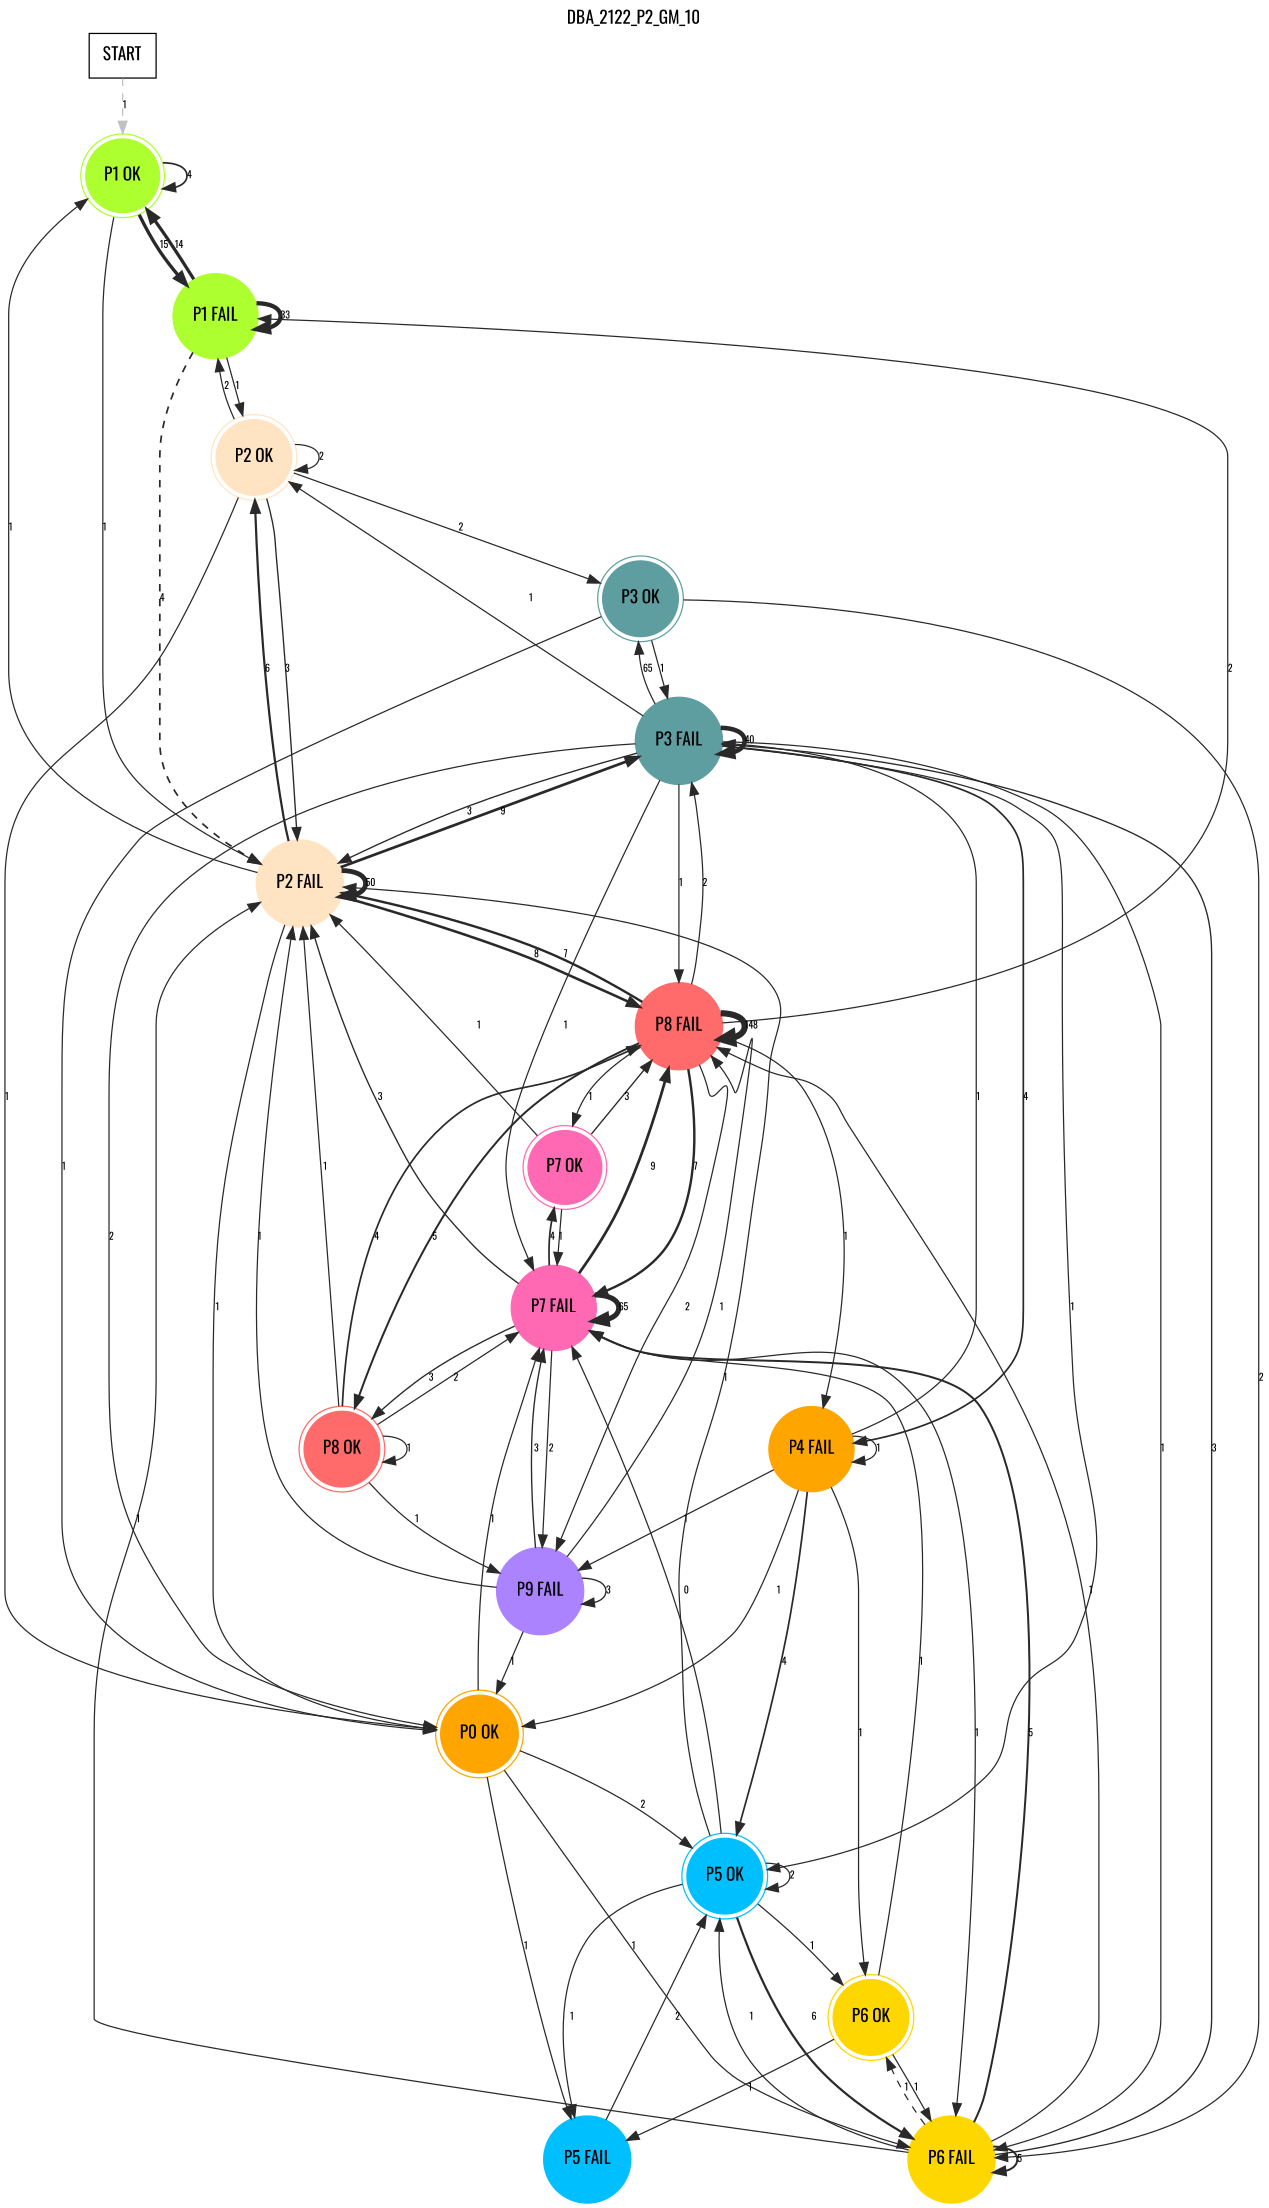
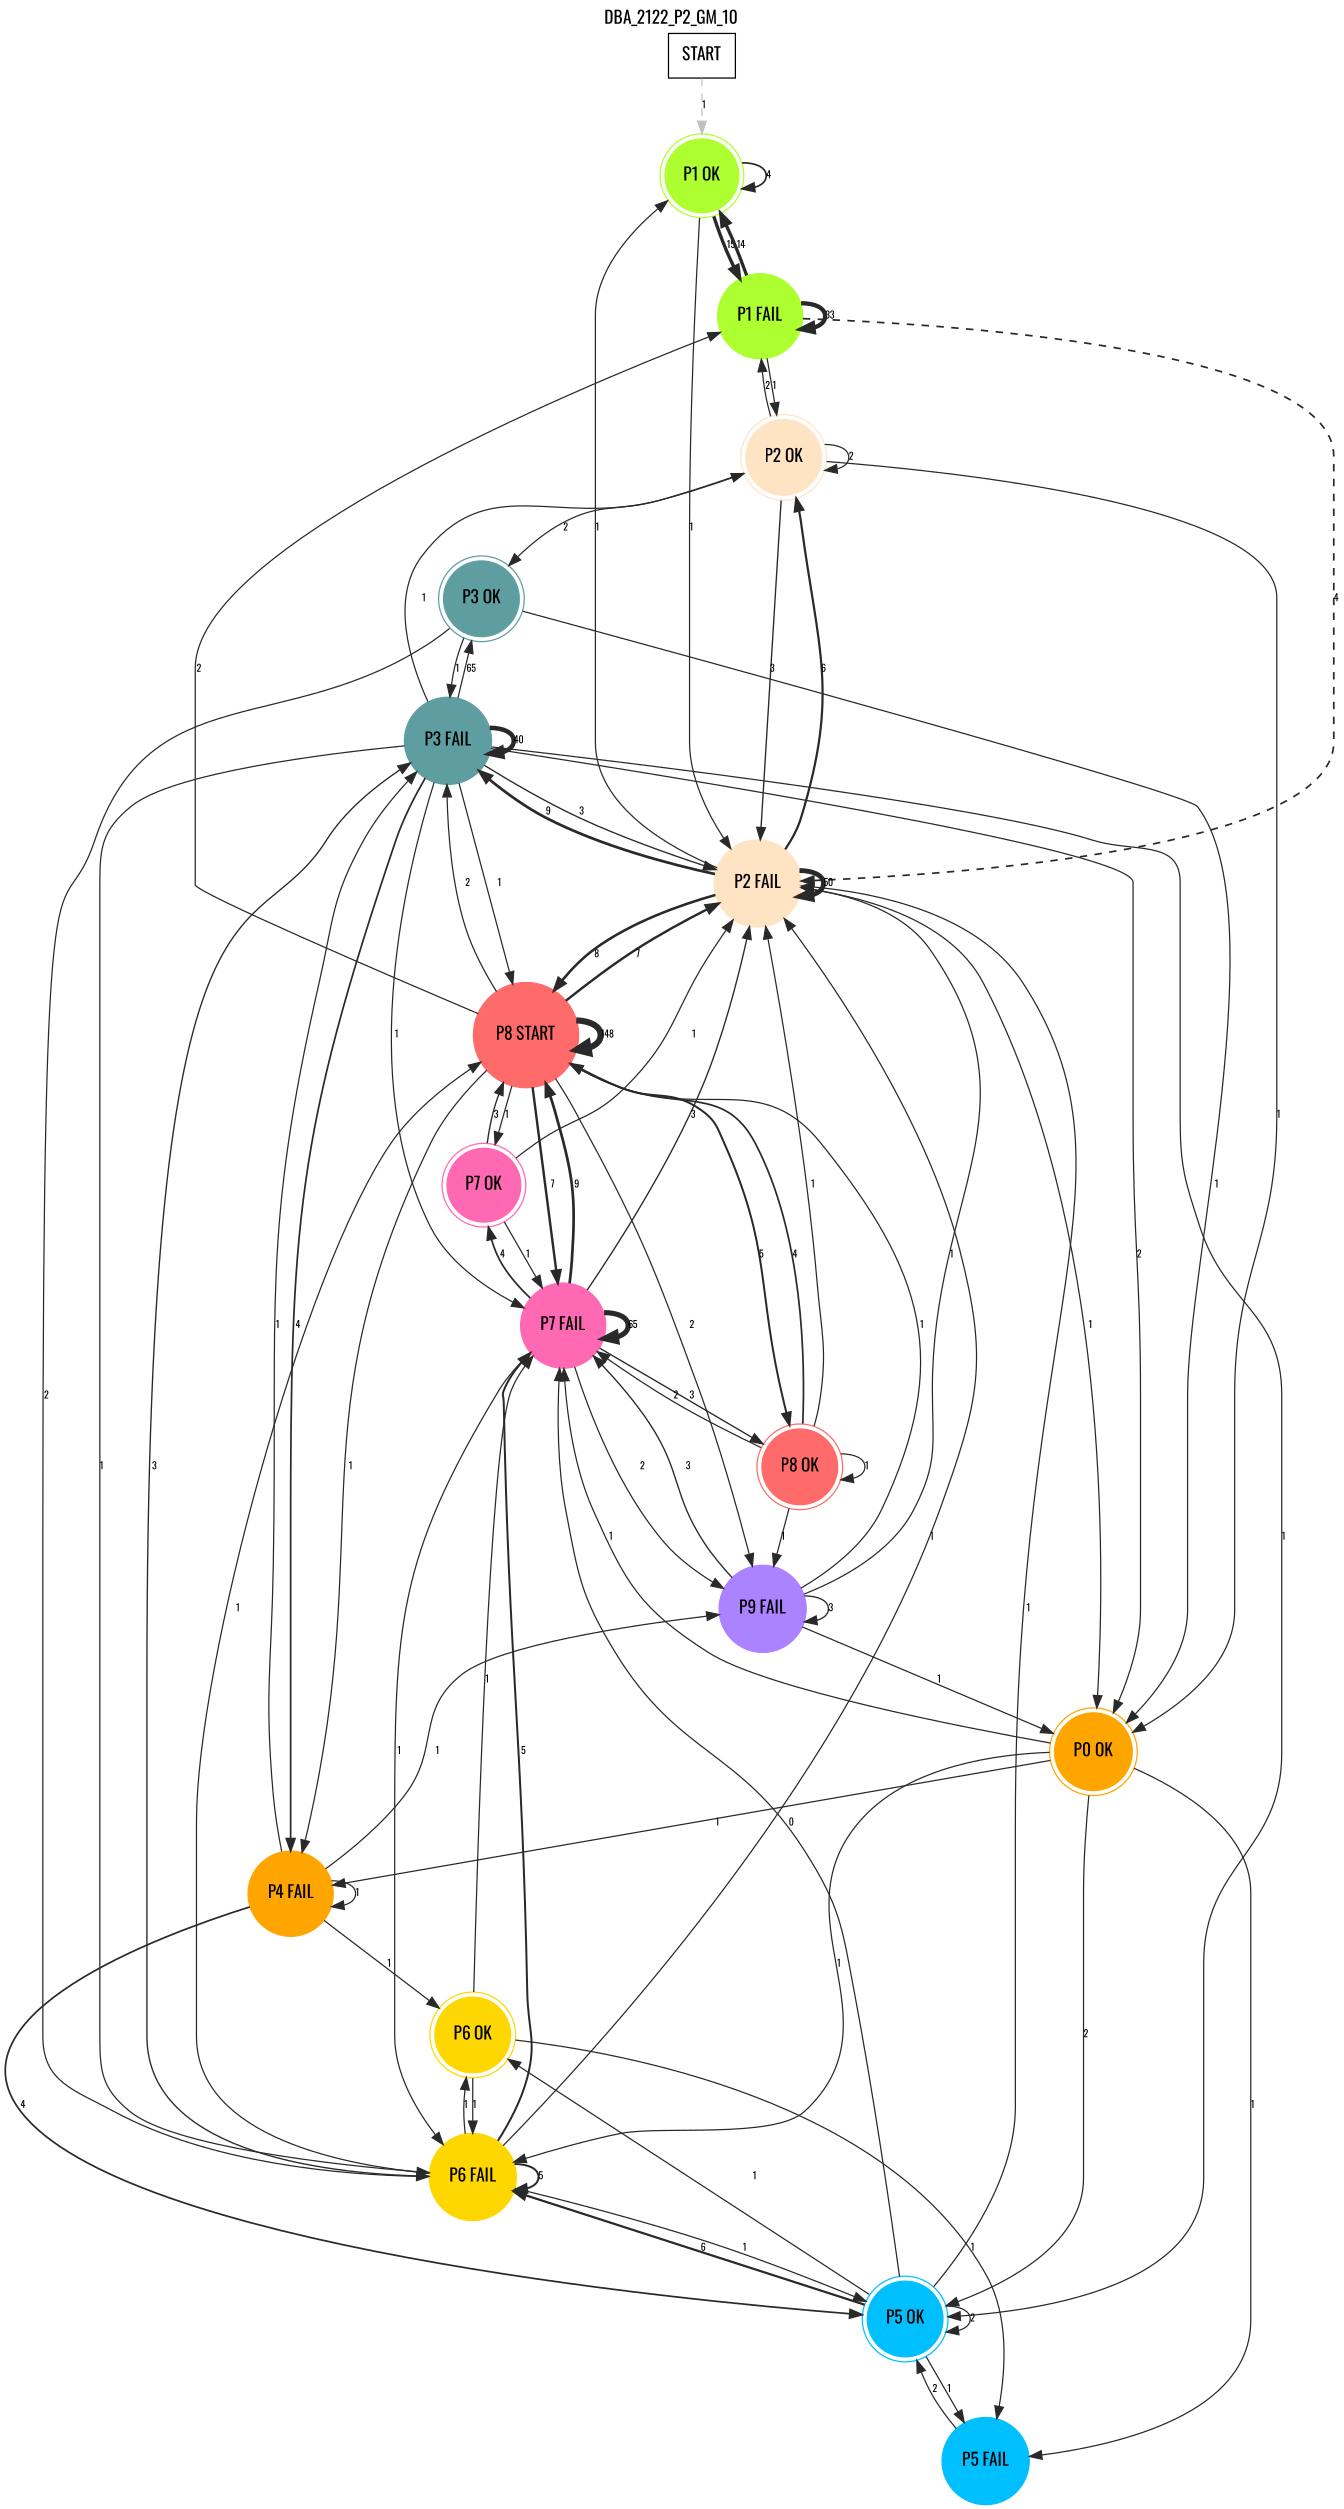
  digraph {
    fontname=Oswald
    label=DBA_2122_P2_GM_10
    labelloc=t
    node [color=greenyellow fontname=Oswald shape=circle style=filled]
    edge [color=grey16 fontname=Oswald fontsize=8 labelfloat=false penwidth=1]
    START [color=black fillcolor=white shape=box]
    "P1 OK" [peripheries=2]
    "P1 FAIL"
    "P2 FAIL" [color=bisque]
    "P2 OK" [color=bisque peripheries=2]
    "P3 FAIL" [color=cadetblue]
    n7 [color=orange label="P0 OK" peripheries=2]
-   "P8 FAIL" [color=indianred1]
+   "P8 FAIL" [color=indianred1 label="P8 START"]
    "P3 OK" [color=cadetblue peripheries=2]
    "P4 FAIL" [color=orange]
    "P5 OK" [color=deepskyblue peripheries=2]
    "P6 FAIL" [color=gold]
    "P7 FAIL" [color=hotpink]
    "P5 FAIL" [color=deepskyblue]
    "P9 FAIL" [color=mediumpurple1]
    "P8 OK" [color=indianred1 peripheries=2]
    "P7 OK" [color=hotpink peripheries=2]
    "P6 OK" [color=gold peripheries=2]
    START -> "P1 OK" [color=grey label=1 style=dashed penwidth=""]
    "P1 OK" -> "P1 OK" [label=4 penwidth=1.38629436111989]
    "P1 OK" -> "P1 FAIL" [label=15 penwidth=2.70805020110221]
    "P1 OK" -> "P2 FAIL" [label=1]
    "P1 FAIL" -> "P1 OK" [label=14 penwidth=2.63905732961526]
    "P1 FAIL" -> "P1 FAIL" [label=33 penwidth=3.49650756146648]
    "P1 FAIL" -> "P2 FAIL" [label=4 penwidth=1.38629436111989 style=dashed]
    "P1 FAIL" -> "P2 OK" [label=1]
    "P2 FAIL" -> "P1 OK" [label=1]
    "P2 FAIL" -> "P2 FAIL" [label=50 penwidth=3.91202300542815]
    "P2 FAIL" -> "P2 OK" [label=6 penwidth=1.79175946922805]
    "P2 FAIL" -> "P3 FAIL" [label=9 penwidth=2.19722457733622]
    "P2 FAIL" -> n7 [label=1]
    "P2 FAIL" -> "P8 FAIL" [label=8 penwidth=2.07944154167984]
    "P2 OK" -> "P1 FAIL" [label=2]
    "P2 OK" -> "P2 FAIL" [label=3 penwidth=1.09861228866811]
    "P2 OK" -> "P2 OK" [label=2]
    "P2 OK" -> n7 [label=1]
    "P2 OK" -> "P3 OK" [label=2]
    "P3 FAIL" -> "P2 FAIL" [label=3 penwidth=1.09861228866811]
    "P3 FAIL" -> "P2 OK" [label=1]
    "P3 FAIL" -> "P3 FAIL" [label=40 penwidth=3.68887945411394]
    "P3 FAIL" -> n7 [label=2]
    "P3 FAIL" -> "P8 FAIL" [label=1]
    "P3 FAIL" -> "P3 OK" [label=65]
    "P3 FAIL" -> "P4 FAIL" [label=4 penwidth=1.38629436111989]
    "P3 FAIL" -> "P5 OK" [label=1]
    "P3 FAIL" -> "P6 FAIL" [label=1]
    "P3 FAIL" -> "P7 FAIL" [label=1]
-   "P4 FAIL" -> n7 [label=1]
+   n7 -> "P4 FAIL" [label=1]
    n7 -> "P5 OK" [label=2]
    n7 -> "P6 FAIL" [label=1]
    n7 -> "P7 FAIL" [label=1]
    n7 -> "P5 FAIL" [label=1]
    "P8 FAIL" -> "P1 FAIL" [label=2]
    "P8 FAIL" -> "P2 FAIL" [label=7 penwidth=1.94591014905531]
    "P8 FAIL" -> "P3 FAIL" [label=2]
    "P8 FAIL" -> "P8 FAIL" [label=148 penwidth=4.99721227376411]
    "P8 FAIL" -> "P4 FAIL" [label=1]
    "P8 FAIL" -> "P7 FAIL" [label=7 penwidth=1.94591014905531]
    "P8 FAIL" -> "P9 FAIL" [label=2]
    "P8 FAIL" -> "P8 OK" [label=5 penwidth=1.6094379124341]
    "P8 FAIL" -> "P7 OK" [label=1]
    "P3 OK" -> "P3 FAIL" [label=1]
    "P3 OK" -> n7 [label=1]
    "P3 OK" -> "P6 FAIL" [label=2]
    "P4 FAIL" -> "P3 FAIL" [label=1]
    "P4 FAIL" -> "P4 FAIL" [label=1]
    "P4 FAIL" -> "P5 OK" [label=4 penwidth=1.38629436111989]
    "P4 FAIL" -> "P9 FAIL" [label=1]
    "P4 FAIL" -> "P6 OK" [label=1]
    "P5 OK" -> "P2 FAIL" [label=1]
    "P5 OK" -> "P5 OK" [label=2]
    "P5 OK" -> "P6 FAIL" [label=6 penwidth=1.79175946922805]
    "P5 OK" -> "P7 FAIL" [label=0]
    "P5 OK" -> "P5 FAIL" [label=1]
    "P5 OK" -> "P6 OK" [label=1]
    "P6 FAIL" -> "P2 FAIL" [label=1]
    "P6 FAIL" -> "P3 FAIL" [label=3 penwidth=1.09861228866811]
    "P6 FAIL" -> "P8 FAIL" [label=1]
    "P6 FAIL" -> "P5 OK" [label=1]
    "P6 FAIL" -> "P6 FAIL" [label=5 penwidth=1.6094379124341]
    "P6 FAIL" -> "P7 FAIL" [label=5 penwidth=1.6094379124341]
-   "P6 FAIL" -> "P6 OK" [label=1 style=dashed]
+   "P6 FAIL" -> "P6 OK" [label=1]
    "P7 FAIL" -> "P2 FAIL" [label=3 penwidth=1.09861228866811]
    "P7 FAIL" -> "P8 FAIL" [label=9 penwidth=2.19722457733622]
    "P7 FAIL" -> "P6 FAIL" [label=1]
    "P7 FAIL" -> "P7 FAIL" [label=65 penwidth=4.17438726989564]
    "P7 FAIL" -> "P9 FAIL" [label=2]
    "P7 FAIL" -> "P8 OK" [label=3 penwidth=1.09861228866811]
    "P7 FAIL" -> "P7 OK" [label=4 penwidth=1.38629436111989]
    "P5 FAIL" -> "P5 OK" [label=2]
    "P9 FAIL" -> "P2 FAIL" [label=1]
    "P9 FAIL" -> n7 [label=1]
    "P9 FAIL" -> "P8 FAIL" [label=1]
    "P9 FAIL" -> "P7 FAIL" [label=3 penwidth=1.09861228866811]
    "P9 FAIL" -> "P9 FAIL" [label=3 penwidth=1.09861228866811]
    "P8 OK" -> "P2 FAIL" [label=1]
    "P8 OK" -> "P8 FAIL" [label=4 penwidth=1.38629436111989]
    "P8 OK" -> "P7 FAIL" [label=2]
    "P8 OK" -> "P9 FAIL" [label=1]
    "P8 OK" -> "P8 OK" [label=1]
    "P7 OK" -> "P2 FAIL" [label=1]
    "P7 OK" -> "P8 FAIL" [label=3 penwidth=1.09861228866811]
    "P7 OK" -> "P7 FAIL" [label=1]
    "P6 OK" -> "P6 FAIL" [label=1]
    "P6 OK" -> "P7 FAIL" [label=1]
    "P6 OK" -> "P5 FAIL" [label=1]
  }
